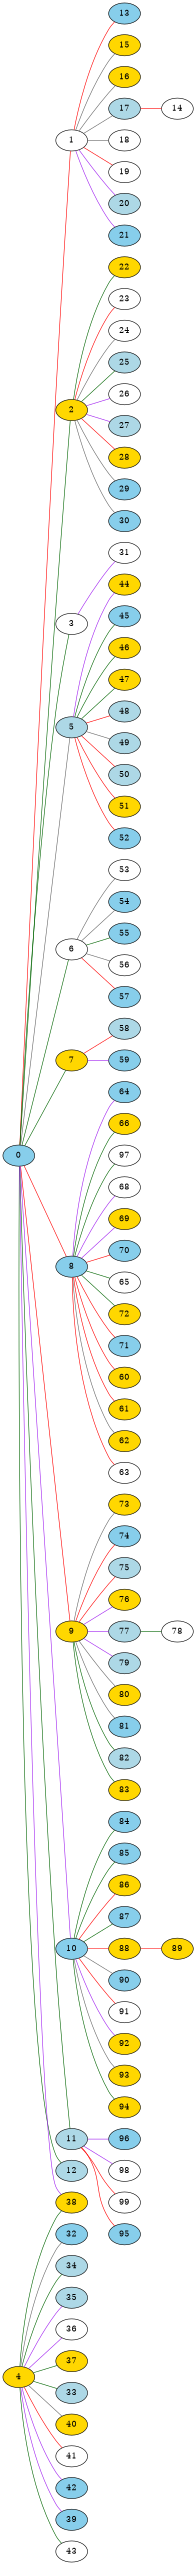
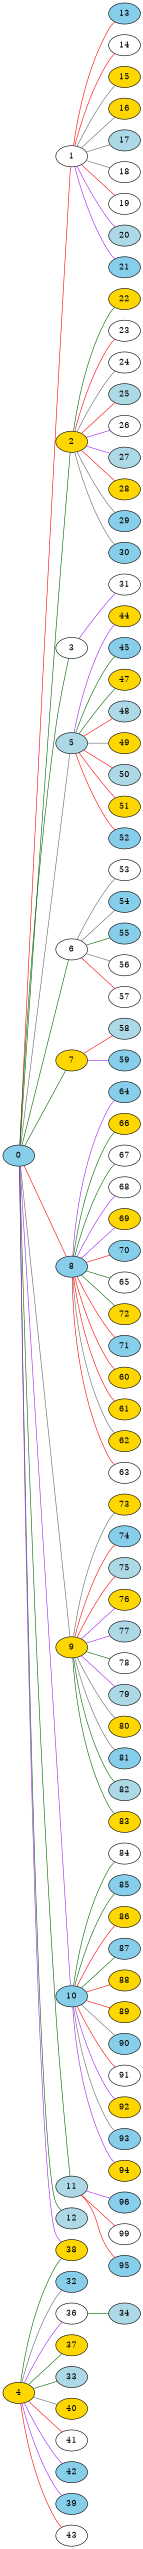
  graph {
    rankdir=LR
    node [fillcolor=gold style=filled]
    edge [color=red]
    0 [fillcolor=skyblue]
    1 [fillcolor=white]
    2
    3 [fillcolor=white]
    5 [fillcolor=lightblue]
    6 [fillcolor=white]
    7
    8 [fillcolor=skyblue]
    9
    10 [fillcolor=skyblue]
    11 [fillcolor=lightblue]
    12 [fillcolor=lightblue]
    38
    13 [fillcolor=skyblue]
    14 [fillcolor=white]
    15
    16
    17 [fillcolor=lightblue]
    18 [fillcolor=white]
    19 [fillcolor=white]
    20 [fillcolor=lightblue]
    21 [fillcolor=skyblue]
    22
    23 [fillcolor=white]
    24 [fillcolor=white]
    25 [fillcolor=lightblue]
    26 [fillcolor=white]
    27 [fillcolor=lightblue]
    28
    29 [fillcolor=skyblue]
    30 [fillcolor=skyblue]
    31 [fillcolor=white]
    32 [fillcolor=skyblue]
    4
    34 [fillcolor=lightblue]
-   35 [fillcolor=lightblue]
    36 [fillcolor=white]
    37
    33 [fillcolor=lightblue]
    40
    41 [fillcolor=white]
    42 [fillcolor=skyblue]
    39 [fillcolor=skyblue]
    43 [fillcolor=white]
    44
    45 [fillcolor=skyblue]
-   46
    47
    48 [fillcolor=lightblue]
-   49 [fillcolor=lightblue]
+   49
    50 [fillcolor=lightblue]
    51
    52 [fillcolor=skyblue]
    53 [fillcolor=white]
    54 [fillcolor=skyblue]
    55 [fillcolor=skyblue]
    56 [fillcolor=white]
-   57 [fillcolor=skyblue]
+   57 [fillcolor=white]
    58 [fillcolor=lightblue]
    59 [fillcolor=skyblue]
    64 [fillcolor=skyblue]
    66
-   67 [fillcolor=white label=97]
+   67 [fillcolor=white]
    68 [fillcolor=white]
    69
    70 [fillcolor=skyblue]
    65 [fillcolor=white]
    72
    71 [fillcolor=skyblue]
    60
    61
    62
    63 [fillcolor=white]
    73
    74 [fillcolor=skyblue]
    75 [fillcolor=lightblue]
    76
    77 [fillcolor=lightblue]
    78 [fillcolor=white]
    79 [fillcolor=lightblue]
    80
    81 [fillcolor=skyblue]
    82 [fillcolor=lightblue]
    83
-   84 [fillcolor=skyblue]
+   84 [fillcolor=white]
    85 [fillcolor=skyblue]
    86
    87 [fillcolor=skyblue]
    88
    89
    90 [fillcolor=skyblue]
    91 [fillcolor=white]
    92
-   93
+   93 [fillcolor=skyblue]
    94
    96 [fillcolor=skyblue]
-   98 [fillcolor=white]
    99 [fillcolor=white]
    95 [fillcolor=skyblue]
    0 -- 1
    0 -- 2 [color=darkgreen]
    0 -- 3 [color=darkgreen]
    0 -- 5 [color=gray40]
    0 -- 6 [color=darkgreen]
    0 -- 7 [color=darkgreen]
    0 -- 8
-   0 -- 9
+   0 -- 9 [color=gray40]
    0 -- 10 [color=purple]
    0 -- 11 [color=darkgreen]
    0 -- 12 [color=darkgreen]
    0 -- 38 [color=purple]
    1 -- 13
-   17 -- 14
+   1 -- 14
    1 -- 15 [color=gray40]
    1 -- 16 [color=gray40]
    1 -- 17 [color=gray40]
    1 -- 18 [color=gray40]
    1 -- 19
    1 -- 20 [color=purple]
    1 -- 21 [color=purple]
    2 -- 22 [color=darkgreen]
    2 -- 23
    2 -- 24 [color=gray40]
-   2 -- 25 [color=darkgreen]
+   2 -- 25
    2 -- 26 [color=purple]
    2 -- 27 [color=purple]
    2 -- 28
    2 -- 29 [color=gray40]
    2 -- 30 [color=gray40]
    3 -- 31 [color=purple]
    5 -- 44 [color=purple]
    5 -- 45 [color=darkgreen]
-   5 -- 46 [color=darkgreen]
    5 -- 47 [color=darkgreen]
    5 -- 48
    5 -- 49 [color=gray40]
    5 -- 50
    5 -- 51
    5 -- 52
    6 -- 53 [color=gray40]
    6 -- 54 [color=gray40]
    6 -- 55 [color=darkgreen]
    6 -- 56 [color=gray40]
    6 -- 57
    7 -- 58
    7 -- 59 [color=purple]
    8 -- 64 [color=purple]
    8 -- 66 [color=darkgreen]
    8 -- 67 [color=darkgreen]
    8 -- 68 [color=purple]
    8 -- 69 [color=purple]
    8 -- 70
    8 -- 65 [color=darkgreen]
    8 -- 72 [color=darkgreen]
    8 -- 71
    8 -- 60
    8 -- 61
    8 -- 62 [color=gray40]
    8 -- 63
    9 -- 73 [color=gray40]
    9 -- 74
    9 -- 75
    9 -- 76 [color=purple]
    9 -- 77 [color=purple]
-   77 -- 78 [color=darkgreen]
+   9 -- 78 [color=darkgreen]
    9 -- 79 [color=purple]
    9 -- 80 [color=gray40]
    9 -- 81 [color=gray40]
    9 -- 82 [color=darkgreen]
    9 -- 83 [color=darkgreen]
    10 -- 84 [color=darkgreen]
    10 -- 85 [color=darkgreen]
    10 -- 86
    10 -- 87 [color=darkgreen]
    10 -- 88
-   88 -- 89
+   10 -- 89
    10 -- 90 [color=gray40]
    10 -- 91
    10 -- 92 [color=purple]
    10 -- 93 [color=gray40]
-   10 -- 94 [color=darkgreen]
+   10 -- 94 [color=purple]
    11 -- 96 [color=purple]
-   11 -- 98 [color=purple]
    11 -- 99
    11 -- 95
    4 -- 38 [color=darkgreen]
    4 -- 32 [color=gray40]
-   4 -- 34 [color=darkgreen]
-   4 -- 35 [color=purple]
+   36 -- 34 [color=darkgreen]
    4 -- 36 [color=purple]
    4 -- 37 [color=darkgreen]
    4 -- 33 [color=darkgreen]
    4 -- 40 [color=gray40]
    4 -- 41
    4 -- 42 [color=purple]
    4 -- 39 [color=purple]
-   4 -- 43 [color=darkgreen]
+   4 -- 43
  }
